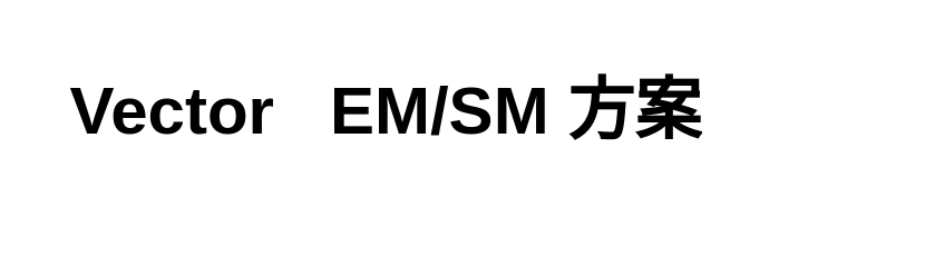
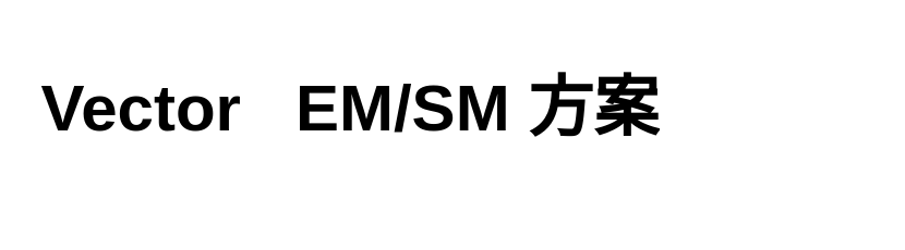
  <mxCell id="0" />
  <mxCell id="1" parent="0" />
- <mxCell id="2" value="&lt;h1&gt;Vector&amp;nbsp; &amp;nbsp;EM/SM 方案&lt;/h1&gt;" style="text;html=1;strokeColor=none;fillColor=none;spacing=5;spacingTop=-20;whiteSpace=wrap;overflow=hidden;rounded=0;" parent="1" vertex="1"><mxGeometry x="20" y="20" width="290" height="50" as="geometry" /></mxCell>
+ <mxCell id="2" value="&lt;h1&gt;Vector&amp;nbsp; &amp;nbsp;EM/SM 方案&lt;/h1&gt;" style="text;html=1;strokeColor=none;fillColor=none;spacing=5;spacingTop=-20;whiteSpace=wrap;overflow=hidden;rounded=0;" parent="1" vertex="1"><mxGeometry x="10" y="20" width="290" height="50" as="geometry" /></mxCell>
